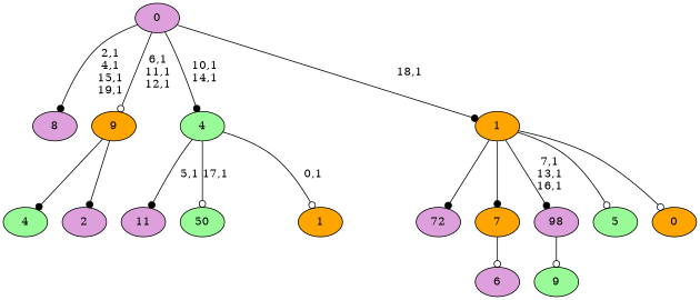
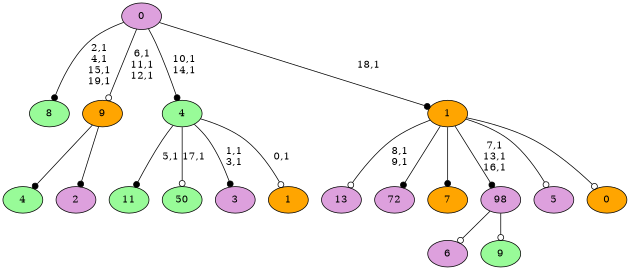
  digraph {
    node [fillcolor=plum style=filled]
    edge [arrowhead=dot]
+   n1 [label=13]
    n2 [label=72]
-   n3 [label=11]
+   n3 [fillcolor=palegreen label=11]
    n4 [fillcolor=palegreen label=50]
    n5 [fillcolor=palegreen label=9]
-   n6 [label=8]
+   n6 [fillcolor=palegreen label=8]
    n7 [fillcolor=orange label=7]
    n8 [label=6]
    n9 [label=98]
-   n10 [fillcolor=palegreen label=5]
+   n10 [label=5]
    n11 [fillcolor=palegreen label=4]
+   n12 [label=3]
    n13 [label=2]
    9 [fillcolor=orange]
    n15 [fillcolor=orange label=1]
    4 [fillcolor=palegreen]
    n17 [fillcolor=orange label=0]
    1 [fillcolor=orange]
    0
    n9 -> n5 [arrowhead=odot]
-   n7 -> n8 [arrowhead=odot]
+   n9 -> n8 [arrowhead=odot]
    9 -> n11
    9 -> n13
    4 -> n3 [label="5,1"]
    4 -> n4 [arrowhead=odot label="17,1"]
+   4 -> n12 [label="1,1\n3,1"]
    4 -> n15 [arrowhead=odot label="0,1"]
+   1 -> n1 [arrowhead=odot label="8,1\n9,1"]
    1 -> n2
    1 -> n7
    1 -> n9 [label="7,1\n13,1\n16,1"]
    1 -> n10 [arrowhead=odot]
    1 -> n17 [arrowhead=odot]
    0 -> n6 [label="2,1\n4,1\n15,1\n19,1"]
    0 -> 9 [arrowhead=odot label="6,1\n11,1\n12,1"]
    0 -> 4 [label="10,1\n14,1"]
    0 -> 1 [label="18,1"]
  }
